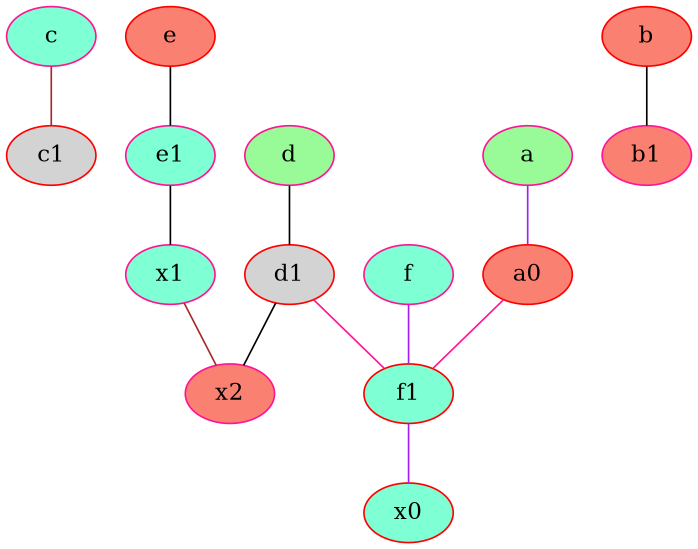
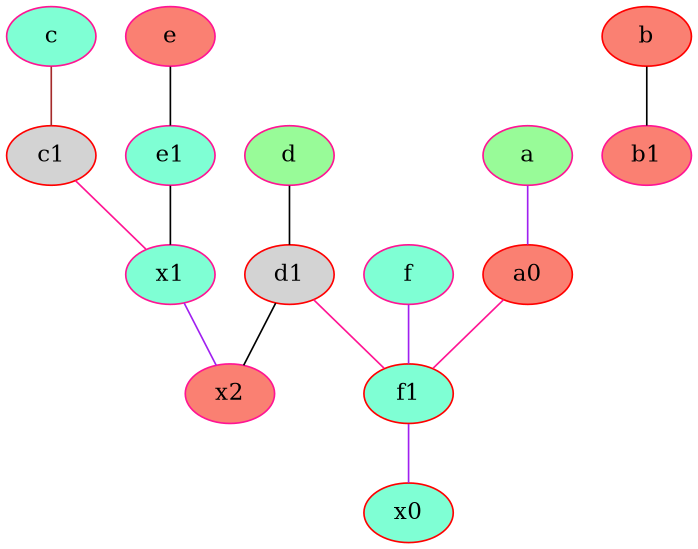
  graph {
    node [color=deeppink fillcolor=aquamarine labelfontsize=50 style=filled]
    edge [color=black]
    n1 [color=red fillcolor=salmon label=a0]
    f1 [color=red]
    x0 [color=red]
    c1 [color=red fillcolor=lightgrey]
    x1
    x2 [fillcolor=salmon]
    e1
    d1 [color=red fillcolor=lightgrey]
    d [fillcolor=palegreen]
-   e [color=red fillcolor=salmon]
+   e [fillcolor=salmon]
    b [color=red fillcolor=salmon]
    b1 [fillcolor=salmon]
    f
    c
    a [fillcolor=palegreen]
    n1 -- f1 [color=deeppink]
    f1 -- x0 [color=purple]
-   x1 -- x2 [color=brown]
+   c1 -- x1 [color=deeppink]
+   x1 -- x2 [color=purple]
    e1 -- x1
    d1 -- f1 [color=deeppink]
    d1 -- x2
    d -- d1
    e -- e1
    b -- b1
    f -- f1 [color=purple]
    c -- c1 [color=brown]
    a -- n1 [color=purple]
  }
